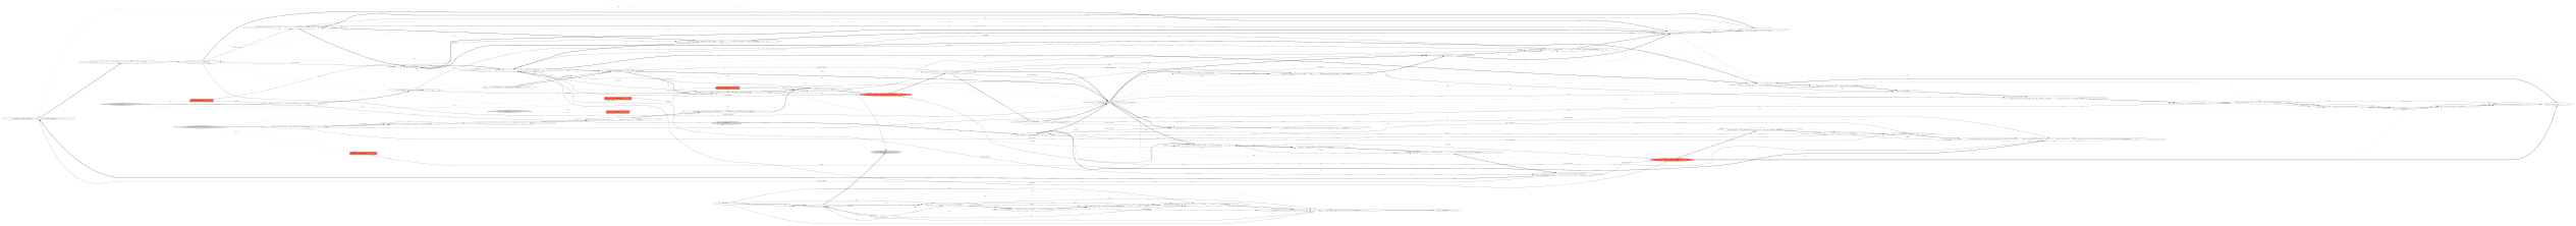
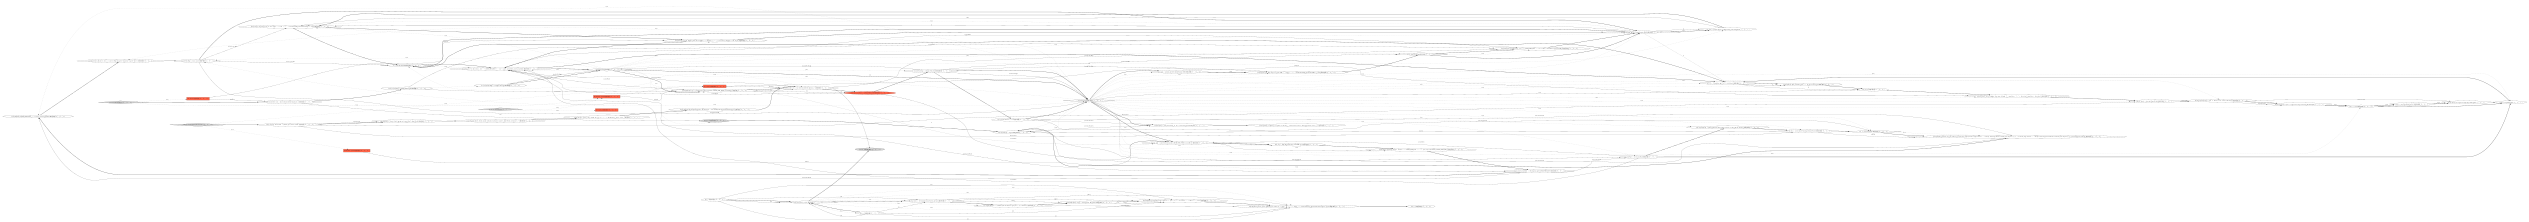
  digraph {
    fontname="IBM Plex Mono"
    rankdir=LR
    node [fillcolor=white fontname="IBM Plex Mono" shape=ellipse style=filled]
    edge [fontname="IBM Plex Mono" style=bold]
    n1 [label="assertNotNull(CURSOR_MARK_NEXT + \" is null\",nextCursorMark)@@@17@@@['0', '0', '1']"]
    n2 [label="List<Map<Object,Object>> docs = (List)(((Map)rsp.get(\"response\")).get(\"docs\"))@@@18@@@['0', '0', '1']"]
    n3 [label="docsOnThisPage = docs.size()@@@19@@@['1', '0', '1']"]
    n4 [label="assertTrue(\"Too many docs on this page: \" + rows + \" < \" + docsOnThisPage,docsOnThisPage <= rows)@@@22@@@['1', '0', '1']"]
    n5 [label="0 == docsOnThisPage@@@24@@@['0', '0', '1']" shape=diamond]
    n6 [label="assertFalse(\"id set bigger then max allowed (\" + maxSize + \"): \" + ids.size(),maxSize < ids.size())@@@22@@@['1', '0', '0']"]
    n7 [label="int id = ((Long)doc.get(\"id\")).intValue()@@@28@@@['0', '0', '1']"]
    n8 [label="assertEquals(\"no more docs, but \" + CURSOR_MARK_NEXT + \" isn't same\",cursorMark,nextCursorMark)@@@25@@@['1', '0', '1']"]
    n9 [label="null != params.getInt(CommonParams.ROWS)@@@20@@@['1', '0', '1']" shape=diamond]
    n10 [label="0 < docsOnThisPage@@@12@@@['1', '0', '1']" shape=diamond]
    n11 [label="assertFalse(\"walk already seen: \" + id,ids.exists(id))@@@29@@@['0', '0', '1']"]
    n12 [label="Map facetFields = (Map)((Map)rsp.get(\"facet_counts\")).get(\"facet_fields\")@@@42@@@['0', '0', '1']"]
    n13 [label="String json = assertJQ(req(params,CURSOR_MARK_PARAM,cursorMark))@@@13@@@['0', '0', '1']"]
    n14 [label="++count.value@@@39@@@['0', '0', '1']"]
-   n15 [fillcolor=tomato label="cursorMark = nextCursorMark@@@41@@@['0', '0', '1']"]
+   n15 [label="cursorMark = nextCursorMark@@@41@@@['0', '0', '1']"]
    n16 [label="Object facet = doc.get(facetField)@@@32@@@['0', '0', '1']"]
    n17 [label="assertTrue(\"response doesn't contain \" + CURSOR_MARK_NEXT + \": \" + json,rsp.containsKey(CURSOR_MARK_NEXT))@@@15@@@['0', '0', '1']"]
    n18 [label="previousFacets = facets@@@47@@@['0', '0', '1']"]
    n19 [label="assertFalse(\"id set bigger then max allowed (\" + maxSize + \"): \" + ids.size(),maxSize < ids.size())@@@31@@@['0', '0', '1']"]
    n20 [label="List facets = (List)facetFields.get(facetField)@@@43@@@['0', '0', '1']"]
    n21 [label="Map rsp = (Map)ObjectBuilder.fromJSON(json)@@@14@@@['0', '0', '1']"]
    n22 [label="String nextCursorMark = (String)rsp.get(CURSOR_MARK_NEXT)@@@16@@@['0', '0', '1']"]
    n23 [label="null == count@@@35@@@['0', '0', '1']" shape=diamond]
    n24 [label="ids.put(id)@@@30@@@['0', '0', '1']"]
    n25 [label="int rows = params.getInt(CommonParams.ROWS)@@@12@@@['1', '0', '0']"]
    n26 [label="MutableValueInt count = facetCounts.get(facetString)@@@34@@@['0', '0', '1']"]
    n27 [label="String facetString = null == facet? null: facet.toString()@@@33@@@['0', '0', '1']"]
    n28 [label="null != previousFacets@@@44@@@['0', '0', '1']" shape=diamond]
    n29 [label="0 == docsOnThisPage@@@15@@@['1', '0', '0']" shape=diamond]
    n30 [label="assertTrue(\"Too many docs on this page: \" + rows + \" < \" + docsOnThisPage,docsOnThisPage <= rows)@@@13@@@['1', '0', '0']"]
    n31 [label="assertNotNull(\"previousFacets is null\",previousFacets)@@@49@@@['0', '0', '1']"]
    n32 [label="int rows = params.getInt(CommonParams.ROWS)@@@21@@@['1', '0', '1']"]
    n33 [label="assertEquals(\"Facets not the same as on previous page:previous page facets: \" + Arrays.toString(facets.toArray(new Object(((()) + \"current page facets: \" + Arrays.toString(previousFacets.toArray(new Object(((()),previousFacets,facets)@@@45@@@['0', '0', '1']"]
    n34 [label="count = new MutableValueInt()@@@36@@@['0', '0', '1']"]
    n35 [label="facetCounts.put(facetString,count)@@@37@@@['0', '0', '1']"]
    n36 [label="assertEquals(\"no more docs, but \" + CURSOR_MARK_NEXT + \" isn't same\",cursorMark,nextCursorMark)@@@16@@@['1', '0', '0']"]
    n37 [label="assertEquals(\"Mismatch in number of facets: \",facetCounts.size(),previousFacets.size() / 2)@@@50@@@['0', '0', '1']"]
    n38 [label="assertFalse(\"facet.field param contains multiple values\",facetField.contains(\",\"))@@@5@@@['0', '0', '1']"]
    n39 [label="assertEquals(\"facet.limit param not set to -1\",\"-1\",params.get(\"facet.limit\"))@@@6@@@['0', '0', '1']"]
    n40 [label="final Map<String,MutableValueInt> facetCounts = new HashMap<String,MutableValueInt>()@@@7@@@['0', '0', '1']"]
    n41 [label="int docsOnThisPage = Integer.MAX_VALUE@@@5@@@['1', '0', '0']"]
    n42 [label="0 < docsOnThisPage@@@6@@@['1', '0', '0']" shape=diamond]
    n43 [label="SentinelIntSet ids = new SentinelIntSet(maxSize,-1)@@@8@@@['1', '0', '1']"]
    n44 [label="int docsOnThisPage = Integer.MAX_VALUE@@@10@@@['1', '0', '1']"]
    n45 [label="QueryResponse rsp = cloudClient.query(p(params,CURSOR_MARK_PARAM,cursorMark))@@@7@@@['1', '0', '0']"]
    n46 [fillcolor=lightgray label="return ids@@@26@@@['1', '0', '0']"]
    n47 [fillcolor=lightgray label="return ids@@@62@@@['0', '0', '1']"]
    n48 [label="pos += 2@@@54@@@['0', '0', '1']"]
    n49 [label="pos < previousFacets.size()@@@53@@@['0', '0', '1']" shape=diamond]
    n50 [label="assertEquals(\"Facet count mismatch for label #\" + (pos / 2) + \" '\" + label + \"'\",expectedCount,facetCounts.get(label).value)@@@59@@@['0', '0', '1']"]
    n51 [label="assertNotNull(\"Expected facet label #\" + (pos / 2) + \" not found: '\" + label + \"'\",count)@@@58@@@['0', '0', '1']"]
    n52 [label="String label = (String)previousFacets.get(pos)@@@55@@@['0', '0', '1']"]
    n53 [label="MutableValueInt count = facetCounts.get(label)@@@57@@@['0', '0', '1']"]
    n54 [label="int expectedCount = ((Number)previousFacets.get(pos + 1)).intValue()@@@56@@@['0', '0', '1']"]
    n55 [label="pos += 2@@@60@@@['0', '0', '1']"]
    n56 [fillcolor=tomato label="String cursorMark = CURSOR_MARK_START@@@9@@@['1', '0', '1']"]
    n57 [label="List previousFacets = null@@@11@@@['0', '0', '1']"]
    n58 [fillcolor=tomato label="SolrParams params@@@2@@@['1', '1', '0']" shape=box]
    n59 [fillcolor=tomato label="int maxSize@@@2@@@['0', '0', '1']" shape=box]
    n60 [label="String cursorMark = CURSOR_MARK_START@@@4@@@['1', '0', '0']"]
    n61 [fillcolor=tomato label="SolrParams params@@@2@@@['0', '0', '1']" shape=box]
    n62 [label="assertNotNull(\"facet.field param not specified\",facetField)@@@4@@@['0', '0', '1']"]
    n63 [fillcolor=lightgray label="assertFullWalkNoDups['1', '0', '0']" shape=diamond]
    n64 [label="SentinelIntSet ids = new SentinelIntSet(maxSize,-1)@@@3@@@['1', '0', '0']"]
    n65 [fillcolor=tomato label="int maxSize@@@2@@@['1', '0', '0']" shape=box]
    n66 [fillcolor=tomato label="int maxSize@@@2@@@['0', '1', '0']" shape=box]
    n67 [fillcolor=lightgray label="assertFullWalkNoDups['0', '1', '0']" shape=diamond]
    n68 [label="final String facetField = params.get(\"facet.field\")@@@3@@@['0', '0', '1']"]
    n69 [fillcolor=lightgray label="assertFullWalkNoDupsWithFacets['0', '0', '1']" shape=diamond]
    n70 [label="pos = 0@@@52@@@['0', '0', '1']"]
    n1 -> n2
    n2 -> n3
    n3 -> n4 [label=docsOnThisPage style=solid]
    n3 -> n5 [label=docsOnThisPage style=solid]
    n3 -> n9
    n3 -> n10 [label=docsOnThisPage style=solid]
    n4 -> n5
    n4 -> n6
    n5 -> n7
    n5 -> n8
    n5 -> n8 [label=true style=dotted]
    n6 -> n8
    n6 -> n9
    n7 -> n11
    n7 -> n11 [label=id style=solid]
    n7 -> n24 [label=id style=solid]
    n8 -> n7
    n8 -> n36 [label=cursorMark style=solid]
    n8 -> n42
    n8 -> n45 [label=cursorMark style=solid]
    n9 -> n4 [label=id style=solid]
    n9 -> n4 [label=true style=dotted]
    n9 -> n5
    n9 -> n7 [label=0 style=dashed]
    n9 -> n32 [label=id style=solid]
    n9 -> n32 [label=true style=dotted]
    n9 -> n32
    n10 -> n1 [label=true style=dotted]
    n10 -> n2 [label=true style=dotted]
    n10 -> n3 [label=true style=dotted]
    n10 -> n5 [label=true style=dotted]
    n10 -> n7 [label=true style=dotted]
    n10 -> n9 [label=true style=dotted]
    n10 -> n11 [label=true style=dotted]
    n10 -> n12 [label=true style=dotted]
    n10 -> n13
    n10 -> n13 [label=true style=dotted]
    n10 -> n14 [label=true style=dotted]
    n10 -> n15 [label=true style=dotted]
    n10 -> n16 [label=true style=dotted]
    n10 -> n17 [label=true style=dotted]
    n10 -> n18 [label=true style=dotted]
    n10 -> n19 [label=true style=dotted]
    n10 -> n20 [label=true style=dotted]
    n10 -> n21 [label=true style=dotted]
    n10 -> n22 [label=true style=dotted]
    n10 -> n23 [label=true style=dotted]
    n10 -> n24 [label=true style=solid]
    n10 -> n25
    n10 -> n25 [label=true style=dotted]
    n10 -> n26 [label=true style=dotted]
    n10 -> n27 [label=true style=dotted]
    n10 -> n28 [label=true style=dotted]
-   n10 -> n29
    n10 -> n30 [label=true style=dotted]
    n10 -> n31
    n11 -> n24
    n12 -> n20
    n13 -> n17 [label=json style=solid]
    n13 -> n21
    n13 -> n21 [label=json style=solid]
    n14 -> n7
    n15 -> n8 [label=cursorMark style=solid]
    n15 -> n12
    n15 -> n13 [label=cursorMark style=solid]
    n15 -> n14
    n16 -> n27 [label=facet style=solid]
    n16 -> n27
    n17 -> n22
-   n18 -> n10
-   n18 -> n28 [label=previousFacets style=solid]
+   n18 -> n10 [style=dotted]
+   n18 -> n15 [label=previousFacets style=solid]
    n18 -> n31 [label=previousFacets style=solid]
    n18 -> n33 [label=previousFacets style=solid]
    n19 -> n16
    n20 -> n18 [label=facets style=solid]
    n20 -> n28
    n20 -> n33 [label=facets style=solid]
    n21 -> n17
    n22 -> n1
    n22 -> n1 [label=nextCursorMark style=solid]
    n22 -> n8 [label=nextCursorMark style=solid]
    n22 -> n15 [label=nextCursorMark style=solid]
+   n23 -> n14
    n23 -> n34
    n23 -> n34 [label=true style=dotted]
    n24 -> n19
    n25 -> n30 [label=rows style=solid]
    n25 -> n30
    n26 -> n23 [label=count style=solid]
    n26 -> n23
    n27 -> n26
    n27 -> n26 [label=facetString style=solid]
    n27 -> n35 [label=facetString style=solid]
    n28 -> n33
    n28 -> n33 [label=true style=dotted]
    n29 -> n9
    n29 -> n36 [label=true style=dotted]
    n29 -> n36
    n30 -> n29
    n31 -> n37
    n32 -> n4
    n32 -> n4 [label=rows style=solid]
    n33 -> n18
    n34 -> n35 [label=count style=solid]
    n34 -> n35
    n35 -> n14
    n36 -> n9
    n38 -> n39
    n39 -> n40
    n40 -> n43
    n41 -> n42
    n41 -> n42 [label=docsOnThisPage style=solid]
    n42 -> n3 [label=true style=dotted]
    n42 -> n4 [label=true style=dotted]
    n42 -> n6 [label=true style=dotted]
    n42 -> n8 [label=true style=dotted]
    n42 -> n9 [label=true style=dotted]
    n42 -> n10 [label=true]
    n42 -> n29 [label=true style=dotted]
    n42 -> n32 [label=true style=dotted]
    n42 -> n43 [label=true style=dotted]
    n42 -> n44 [label=true style=dotted]
    n42 -> n45 [label=true style=dotted]
    n42 -> n45
    n42 -> n46 [style=dotted]
    n43 -> n8 [label=nextCursorMark style=solid]
    n43 -> n36 [label=nextCursorMark style=solid]
    n43 -> n47 [label=ids style=solid]
    n43 -> n56
    n44 -> n10
    n44 -> n10 [label=docsOnThisPage style=solid]
    n44 -> n29 [label=docsOnThisPage style=solid]
    n44 -> n30 [label=docsOnThisPage style=solid]
    n44 -> n42 [label=docsOnThisPage style=solid]
    n44 -> n57
    n45 -> n13 [label=0 style=dashed]
    n45 -> n43
    n45 -> n43 [label=rsp style=solid]
    n45 -> n56 [label=rsp style=solid]
    n46 -> n18
    n48 -> n49 [label=pos style=solid]
    n48 -> n49
    n48 -> n50 [label=pos style=solid]
    n48 -> n51 [label=pos style=solid]
    n48 -> n52 [label=pos style=solid]
    n49 -> n47
    n49 -> n48 [label=true style=dotted]
    n49 -> n50 [label=true style=dotted]
    n49 -> n51 [label=true style=dotted]
    n49 -> n52
    n49 -> n52 [label=true style=dotted]
    n49 -> n53 [label=true style=dotted]
    n49 -> n54 [label=true style=dotted]
    n50 -> n55
    n51 -> n50
    n52 -> n50 [label=label style=solid]
    n52 -> n51 [label=label style=solid]
    n52 -> n53 [label=label style=solid]
    n52 -> n54
    n53 -> n51
    n53 -> n51 [label=count style=solid]
    n54 -> n50 [label=expectedCount style=solid]
    n54 -> n53
    n56 -> n8 [label=cursorMark style=solid]
    n56 -> n13 [label=cursorMark style=solid]
    n56 -> n44
    n57 -> n10
    n57 -> n28 [label=previousFacets style=solid]
    n57 -> n31 [label=previousFacets style=solid]
    n57 -> n33 [label=previousFacets style=solid]
    n58 -> n45 [label=params style=solid]
    n58 -> n59 [label=0 style=dashed]
    n59 -> n19 [label=maxSize style=solid]
    n59 -> n43 [label=maxSize style=solid]
    n60 -> n36 [label=cursorMark style=solid]
    n60 -> n41 [style=dotted]
    n60 -> n45 [label=cursorMark style=solid]
    n61 -> n13 [label=params style=solid]
    n62 -> n38
    n63 -> n58 [label=true style=dotted]
    n63 -> n64
    n63 -> n65 [label=true style=dotted]
    n64 -> n46 [label=ids style=solid]
    n64 -> n60
    n65 -> n6 [label=maxSize style=solid]
    n65 -> n64 [label=maxSize style=solid]
    n67 -> n58 [label=true style=dotted]
    n67 -> n66 [label=true style=dotted]
    n68 -> n16 [label=facetField style=solid]
    n68 -> n20 [label=facetField style=solid]
    n68 -> n62 [label=facetField style=solid]
    n68 -> n62
    n69 -> n59 [label=true style=dotted]
    n69 -> n61 [label=true style=dotted]
    n69 -> n68
    n70 -> n49
    n70 -> n49 [label=pos style=solid]
    n70 -> n50 [label=pos style=solid]
    n70 -> n51 [label=pos style=solid]
    n70 -> n52 [label=pos style=solid]
  }
